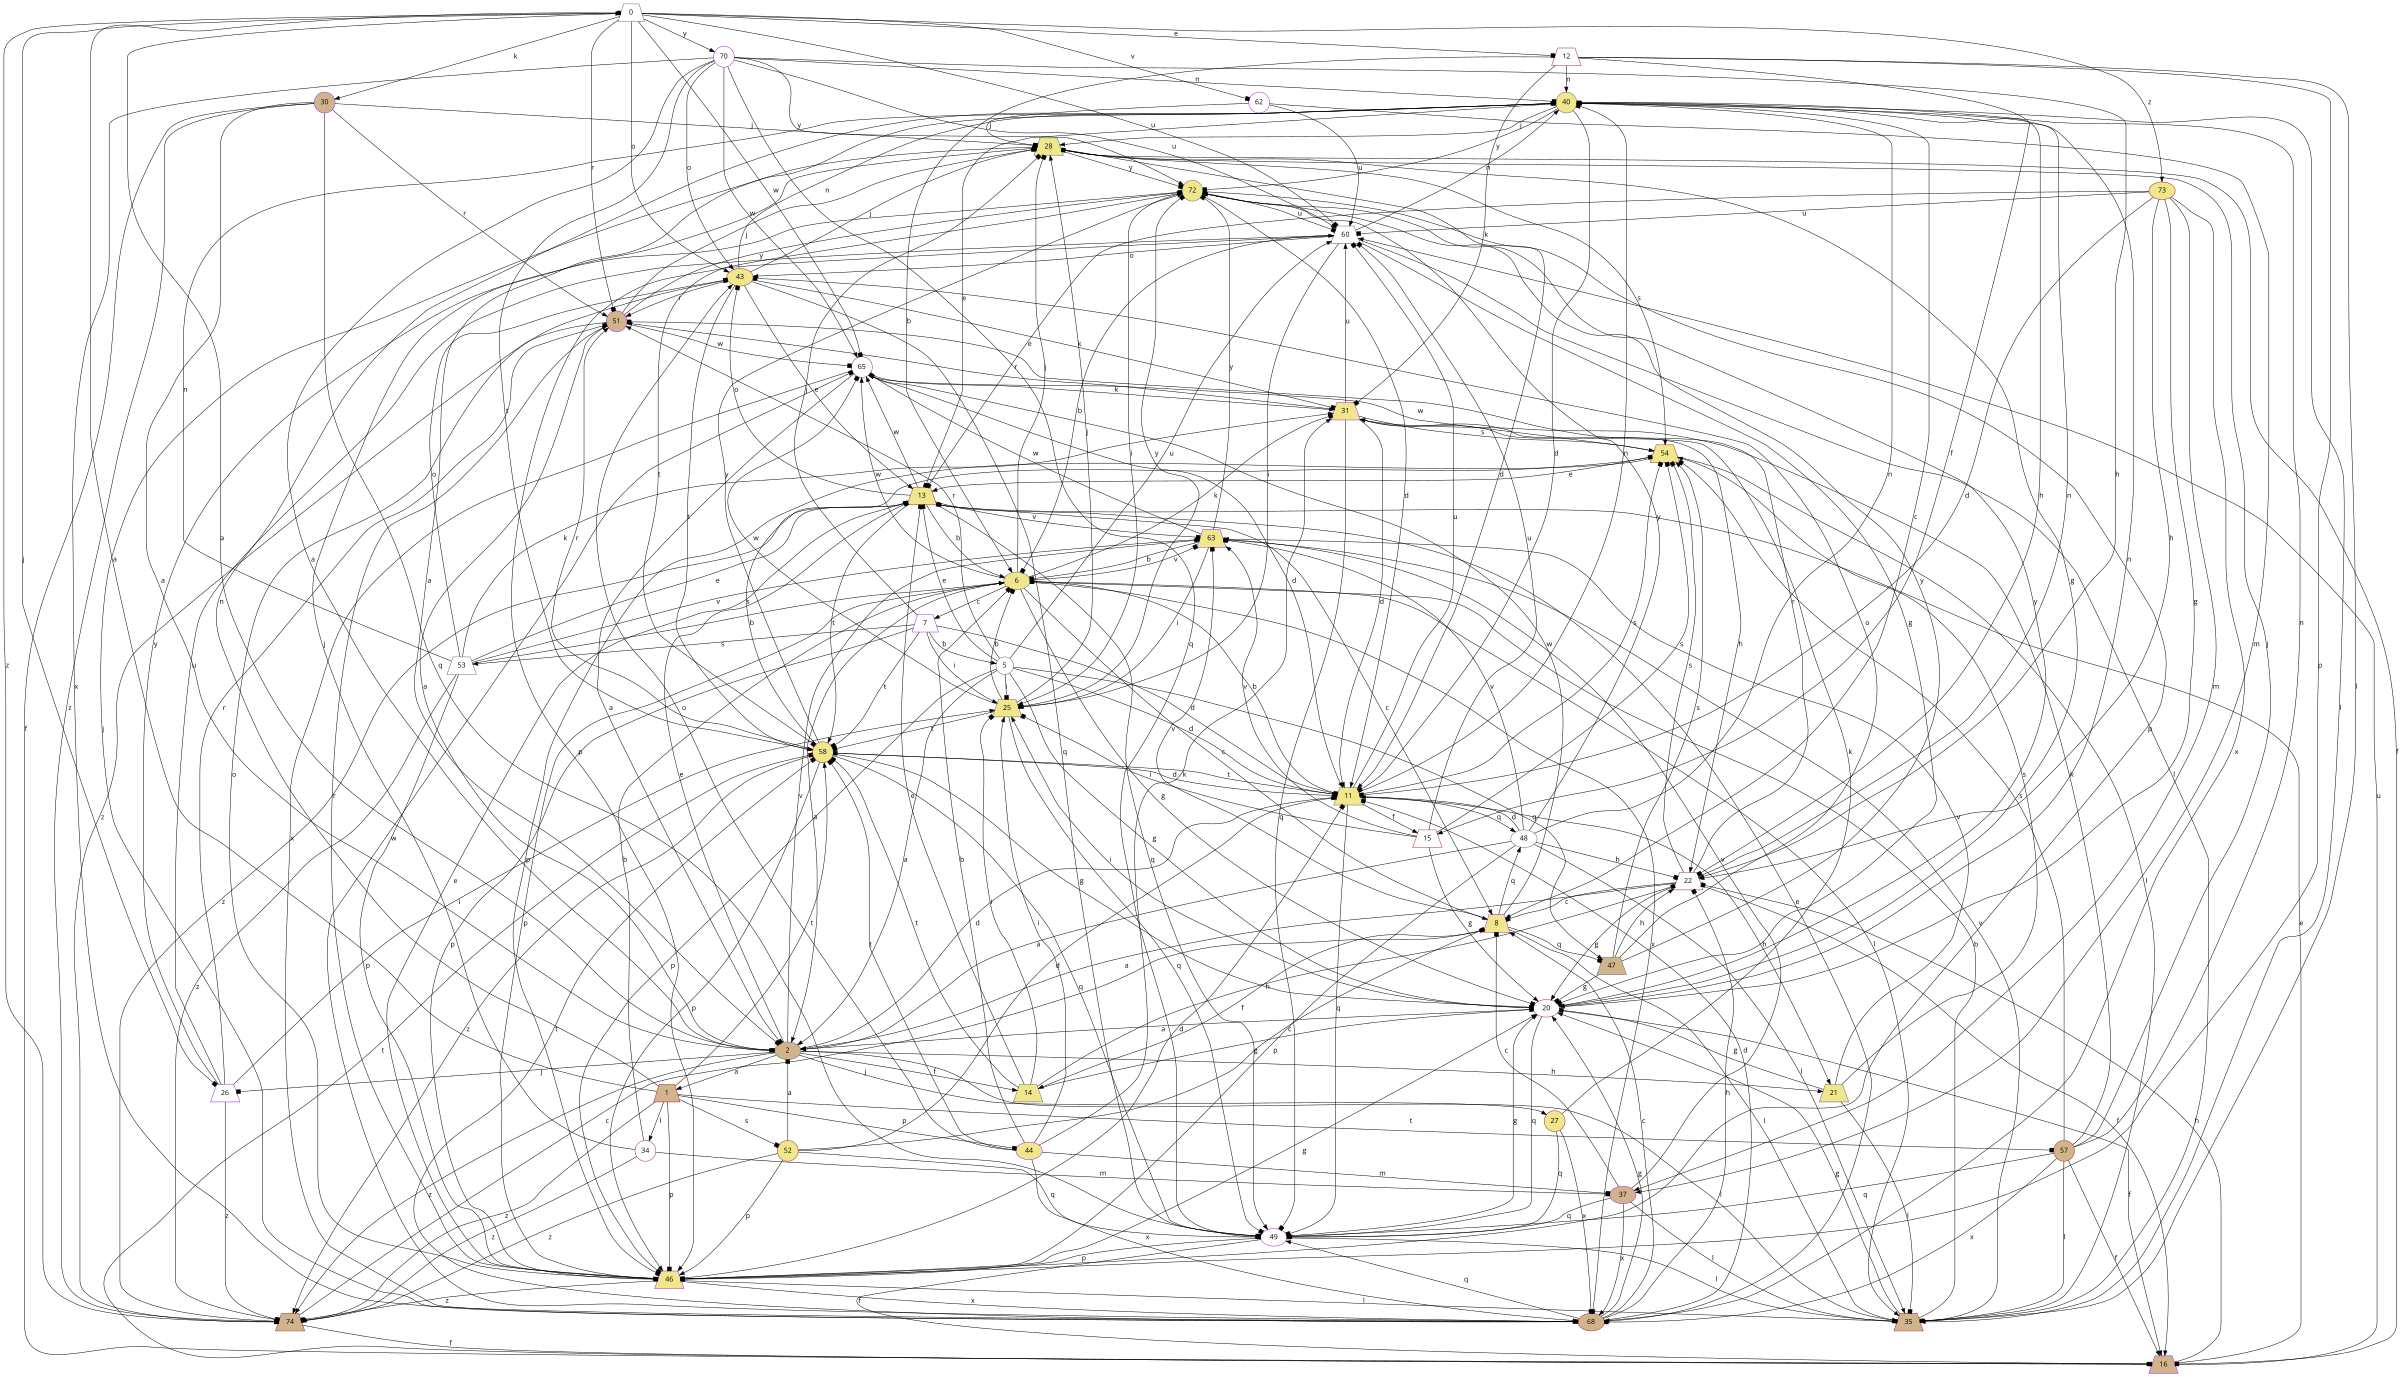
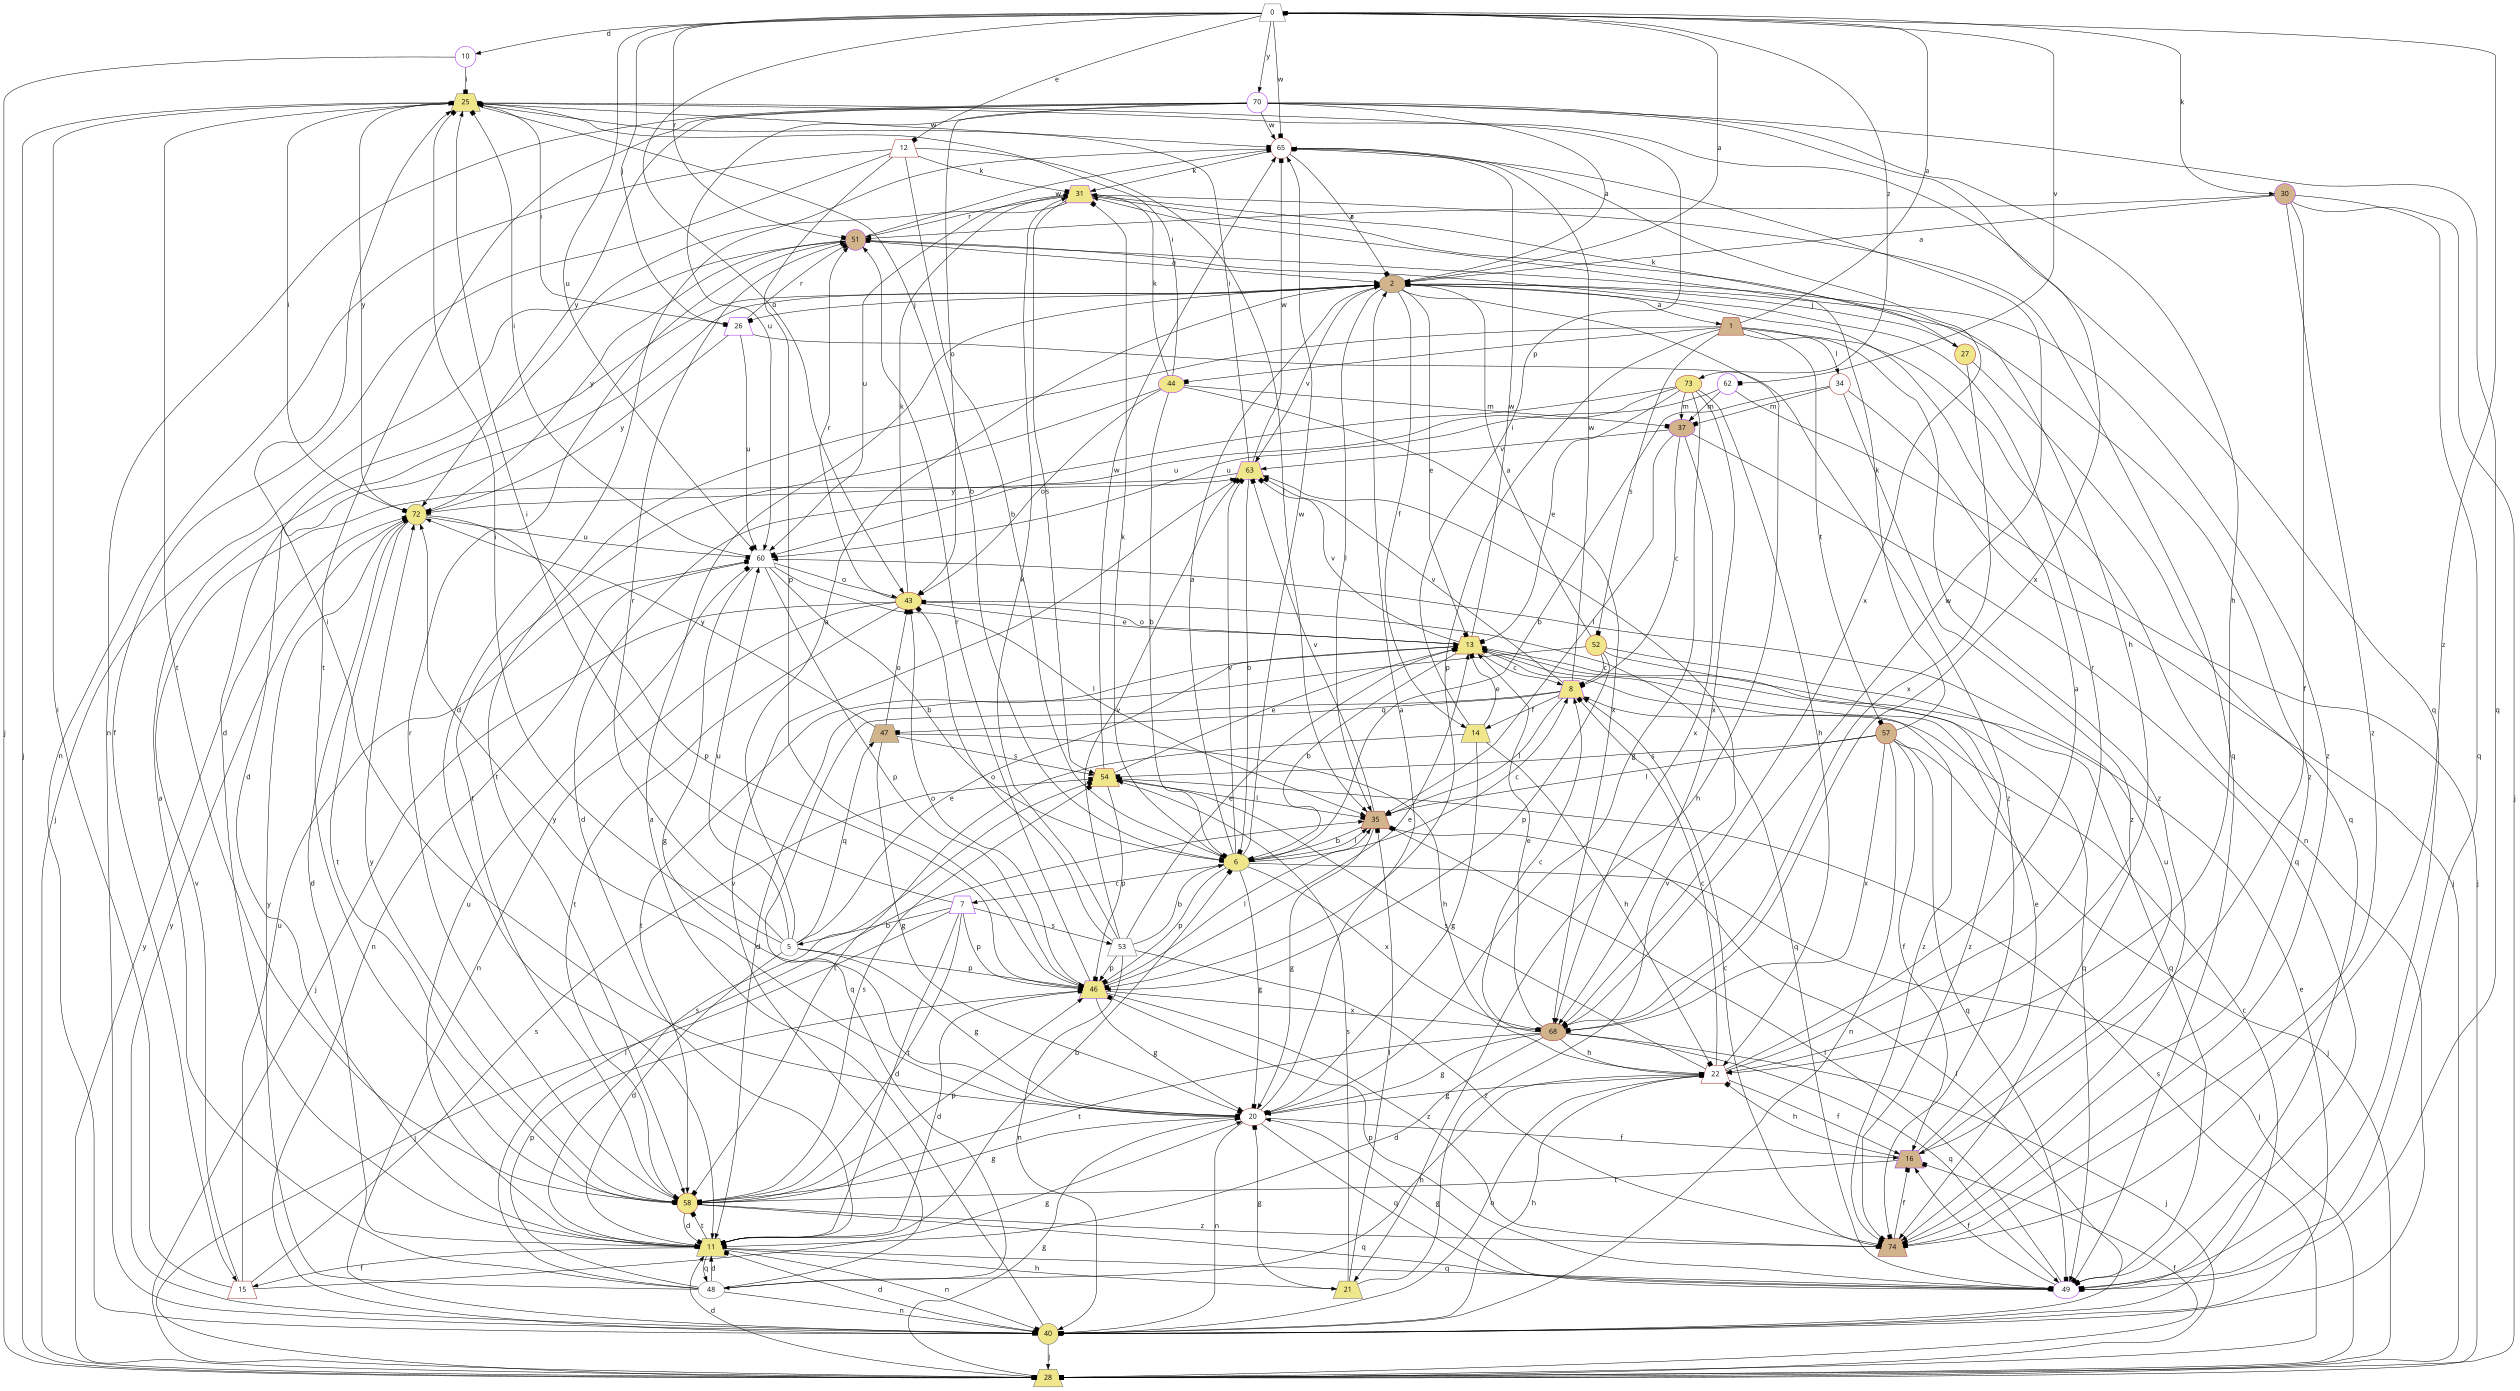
  strict digraph {
    fontname="Open Sans"
    node [color=brown fillcolor=khaki fontname="Open Sans" shape=trapezium style=filled]
    edge [arrowhead=normal fontname="Open Sans"]
    0 [color=gray40 fillcolor=white]
+   10 [color=purple fillcolor=white shape=circle]
    12 [fillcolor=white]
    26 [color=purple fillcolor=white]
    30 [color=purple fillcolor=tan shape=circle]
    43 [shape=ellipse]
    51 [color=purple fillcolor=tan shape=circle]
    60 [color=gray40 fillcolor=white]
    62 [color=purple fillcolor=white shape=circle]
    65 [fillcolor=white shape=circle]
    70 [color=purple fillcolor=white shape=circle]
    73 [shape=ellipse]
    74 [fillcolor=tan]
    25 [color=gray40]
    28 [color=gray40]
    40 [color=gray40 shape=circle]
    46 [color=purple]
    35 [fillcolor=tan]
    6 [color=gray40 shape=ellipse]
    31 [color=purple]
    15 [fillcolor=white]
    72 [color=gray40 shape=circle]
    2 [color=gray40 fillcolor=tan shape=ellipse]
    49 [color=purple fillcolor=white shape=ellipse]
    16 [color=purple fillcolor=tan]
    58 [shape=circle]
    13
    20 [fillcolor=white shape=ellipse]
    37 [color=purple fillcolor=tan shape=ellipse]
    11 [color=gray40]
    68 [fillcolor=tan shape=ellipse]
    22 [fillcolor=white]
    8 [color=purple]
    1 [fillcolor=tan]
    34 [fillcolor=white shape=circle]
    44 [color=purple shape=ellipse]
    52 [shape=circle]
    57 [fillcolor=tan shape=circle]
    54
    14 [color=gray40]
    21 [color=gray40]
    27 [shape=circle]
    63 [color=purple]
    48 [color=gray40 fillcolor=white shape=ellipse]
    5 [color=gray40 fillcolor=white shape=circle]
    47 [color=gray40 fillcolor=tan]
    7 [color=purple fillcolor=white]
    53 [color=gray40 fillcolor=white]
+   0 -> 10 [label=d]
    0 -> 12 [arrowhead=box label=e]
    0 -> 26 [arrowhead=box label=j]
    0 -> 30 [label=k]
    0 -> 43 [label=o]
    0 -> 51 [arrowhead=box label=r]
    0 -> 60 [arrowhead=box label=u]
    0 -> 62 [arrowhead=box label=v]
    0 -> 65 [arrowhead=box label=w]
    0 -> 70 [label=y]
    0 -> 73 [label=z]
    0 -> 74 [arrowhead=box label=z]
+   10 -> 25 [arrowhead=box label=i]
+   10 -> 28 [arrowhead=box label=j]
    12 -> 40 [label=n]
    12 -> 46 [arrowhead=box label=p]
    12 -> 35 [label=l]
    12 -> 6 [label=b]
    12 -> 31 [arrowhead=box label=k]
    12 -> 15 [label=f]
    26 -> 51 [arrowhead=box label=r]
    26 -> 60 [label=u]
    26 -> 74 [arrowhead=box label=z]
    26 -> 25 [label=i]
    26 -> 72 [arrowhead=box label=y]
    30 -> 51 [label=r]
    30 -> 74 [arrowhead=box label=z]
    30 -> 28 [arrowhead=box label=j]
    30 -> 2 [arrowhead=box label=a]
    30 -> 49 [label=q]
    30 -> 16 [label=f]
    43 -> 51 [label=r]
    43 -> 28 [arrowhead=box label=j]
    43 -> 40 [label=n]
    43 -> 31 [arrowhead=box label=k]
    43 -> 49 [arrowhead=box label=q]
    43 -> 58 [label=t]
    43 -> 13 [label=e]
    51 -> 65 [arrowhead=box label=w]
    51 -> 74 [arrowhead=box label=z]
    51 -> 28 [label=j]
    51 -> 72 [label=y]
    51 -> 2 [label=a]
    60 -> 43 [label=o]
    60 -> 25 [arrowhead=box label=i]
    60 -> 40 [label=n]
    60 -> 46 [label=p]
    60 -> 35 [label=l]
    60 -> 6 [arrowhead=box label=b]
    60 -> 20 [arrowhead=box label=g]
    62 -> 60 [label=u]
    62 -> 28 [arrowhead=box label=j]
    62 -> 37 [label=m]
    65 -> 31 [label=k]
    65 -> 2 [arrowhead=box label=a]
    65 -> 11 [label=d]
    65 -> 68 [label=x]
    70 -> 43 [label=o]
    70 -> 60 [label=u]
    70 -> 65 [label=w]
    70 -> 40 [arrowhead=box label=n]
    70 -> 72 [label=y]
    70 -> 2 [label=a]
    70 -> 49 [label=q]
    70 -> 58 [label=t]
    70 -> 68 [arrowhead=box label=x]
    70 -> 22 [label=h]
    73 -> 60 [arrowhead=box label=u]
    73 -> 13 [arrowhead=box label=e]
    73 -> 20 [label=g]
    73 -> 37 [label=m]
    73 -> 11 [arrowhead=box label=d]
    73 -> 68 [label=x]
    73 -> 22 [label=h]
    74 -> 16 [arrowhead=box label=f]
    74 -> 8 [label=c]
    25 -> 65 [arrowhead=box label=w]
    25 -> 28 [label=j]
    25 -> 6 [arrowhead=box label=b]
    25 -> 72 [arrowhead=box label=y]
    25 -> 49 [arrowhead=box label=q]
    25 -> 58 [arrowhead=box label=t]
    28 -> 72 [arrowhead=box label=y]
    28 -> 16 [arrowhead=box label=f]
    28 -> 20 [label=g]
    28 -> 11 [label=d]
    28 -> 54 [label=s]
    40 -> 28 [label=j]
    40 -> 35 [label=l]
    40 -> 72 [arrowhead=box label=y]
    40 -> 2 [arrowhead=box label=a]
    40 -> 13 [arrowhead=box label=e]
    40 -> 11 [arrowhead=box label=d]
    40 -> 22 [arrowhead=box label=h]
    40 -> 8 [label=c]
    46 -> 43 [arrowhead=box label=o]
    46 -> 51 [label=r]
    46 -> 74 [arrowhead=box label=z]
    46 -> 35 [label=l]
    46 -> 13 [label=e]
    46 -> 20 [label=g]
    46 -> 11 [arrowhead=box label=d]
    46 -> 68 [label=x]
    35 -> 6 [arrowhead=box label=b]
    35 -> 20 [label=g]
    35 -> 63 [arrowhead=box label=v]
    6 -> 65 [label=w]
    6 -> 28 [arrowhead=box label=j]
    6 -> 46 [arrowhead=box label=p]
    6 -> 35 [label=l]
    6 -> 31 [arrowhead=box label=k]
    6 -> 2 [label=a]
    6 -> 20 [arrowhead=box label=g]
    6 -> 68 [arrowhead=box label=x]
    6 -> 8 [label=c]
    6 -> 63 [arrowhead=box label=v]
    6 -> 7 [label=c]
    31 -> 51 [label=r]
    31 -> 60 [label=u]
    31 -> 49 [arrowhead=box label=q]
    31 -> 11 [label=d]
    31 -> 22 [label=h]
    31 -> 54 [label=s]
    15 -> 60 [arrowhead=box label=u]
    15 -> 25 [arrowhead=box label=i]
    15 -> 20 [label=g]
    15 -> 54 [arrowhead=box label=s]
    15 -> 63 [label=v]
    72 -> 60 [arrowhead=box label=u]
    72 -> 25 [label=i]
    72 -> 46 [arrowhead=box label=p]
    72 -> 58 [arrowhead=box label=t]
    72 -> 11 [label=d]
    2 -> 0 [label=a]
    2 -> 26 [arrowhead=box label=j]
    2 -> 74 [label=z]
    2 -> 35 [label=l]
    2 -> 13 [arrowhead=box label=e]
    2 -> 11 [arrowhead=box label=d]
    2 -> 1 [label=a]
    2 -> 14 [label=f]
    2 -> 21 [label=h]
    2 -> 27 [label=j]
    2 -> 63 [label=v]
    49 -> 46 [arrowhead=box label=p]
    49 -> 35 [arrowhead=box label=l]
    49 -> 16 [label=f]
    49 -> 20 [label=g]
    16 -> 60 [label=u]
    16 -> 58 [arrowhead=box label=t]
    16 -> 13 [arrowhead=box label=e]
    16 -> 22 [arrowhead=box label=h]
    58 -> 51 [label=r]
    58 -> 74 [label=z]
    58 -> 46 [label=p]
    58 -> 72 [label=y]
    58 -> 49 [arrowhead=box label=q]
    58 -> 20 [arrowhead=box label=g]
    58 -> 11 [arrowhead=box label=d]
    58 -> 54 [arrowhead=box label=s]
    13 -> 43 [arrowhead=box label=o]
    13 -> 65 [label=w]
    13 -> 74 [arrowhead=box label=z]
    13 -> 6 [label=b]
    13 -> 49 [label=q]
    13 -> 58 [label=t]
    13 -> 8 [label=c]
    13 -> 63 [arrowhead=box label=v]
    20 -> 25 [label=i]
    20 -> 40 [label=n]
    20 -> 72 [label=y]
    20 -> 2 [label=a]
    20 -> 49 [label=q]
    20 -> 16 [label=f]
    37 -> 35 [label=l]
    37 -> 49 [arrowhead=box label=q]
    37 -> 68 [label=x]
    37 -> 8 [arrowhead=box label=c]
    37 -> 63 [label=v]
    11 -> 60 [arrowhead=box label=u]
    11 -> 40 [arrowhead=box label=n]
    11 -> 6 [arrowhead=box label=b]
    11 -> 15 [label=f]
    11 -> 49 [arrowhead=box label=q]
    11 -> 58 [arrowhead=box label=t]
    11 -> 54 [arrowhead=box label=s]
    11 -> 21 [label=h]
    11 -> 48 [label=q]
    68 -> 65 [arrowhead=box label=w]
    68 -> 28 [arrowhead=box label=j]
    68 -> 49 [label=q]
    68 -> 58 [arrowhead=box label=t]
    68 -> 13 [label=e]
    68 -> 20 [label=g]
    68 -> 11 [arrowhead=box label=d]
    68 -> 22 [arrowhead=box label=h]
    68 -> 8 [label=c]
    22 -> 51 [arrowhead=box label=r]
    22 -> 40 [label=n]
    22 -> 2 [label=a]
    22 -> 16 [label=f]
    22 -> 20 [label=g]
    22 -> 8 [arrowhead=box label=c]
    22 -> 54 [arrowhead=box label=s]
    8 -> 65 [label=w]
    8 -> 35 [label=l]
    8 -> 14 [label=f]
    8 -> 63 [arrowhead=box label=v]
    8 -> 48 [label=q]
    8 -> 47 [arrowhead=box label=q]
    1 -> 0 [arrowhead=box label=a]
    1 -> 74 [label=z]
    1 -> 40 [arrowhead=box label=n]
    1 -> 46 [arrowhead=box label=p]
    1 -> 58 [label=t]
    1 -> 34 [label=l]
    1 -> 44 [arrowhead=box label=p]
    1 -> 52 [arrowhead=box label=s]
    1 -> 57 [arrowhead=box label=t]
    34 -> 74 [label=z]
    34 -> 28 [arrowhead=box label=j]
    34 -> 6 [label=b]
    34 -> 37 [arrowhead=box label=m]
    44 -> 43 [label=o]
    44 -> 25 [label=i]
    44 -> 6 [arrowhead=box label=b]
    44 -> 31 [label=k]
    44 -> 58 [arrowhead=box label=t]
    44 -> 37 [arrowhead=box label=m]
    44 -> 68 [label=x]
    52 -> 74 [arrowhead=box label=z]
    52 -> 46 [label=p]
    52 -> 2 [arrowhead=box label=a]
    52 -> 49 [arrowhead=box label=q]
    52 -> 11 [label=d]
    52 -> 8 [arrowhead=box label=c]
    57 -> 28 [arrowhead=box label=j]
    57 -> 40 [arrowhead=box label=n]
    57 -> 35 [label=l]
    57 -> 31 [label=k]
    57 -> 49 [arrowhead=box label=q]
    57 -> 16 [label=f]
    57 -> 68 [arrowhead=box label=x]
    57 -> 54 [arrowhead=box label=s]
    54 -> 65 [label=w]
    54 -> 46 [arrowhead=box label=p]
    54 -> 35 [arrowhead=box label=l]
    54 -> 13 [label=e]
    14 -> 25 [arrowhead=box label=i]
    14 -> 58 [arrowhead=box label=t]
    14 -> 13 [arrowhead=box label=e]
    14 -> 20 [arrowhead=box label=g]
    14 -> 22 [arrowhead=box label=h]
    21 -> 35 [arrowhead=box label=l]
    21 -> 20 [arrowhead=box label=g]
    21 -> 54 [label=s]
    21 -> 63 [label=v]
    27 -> 31 [label=k]
    27 -> 49 [arrowhead=box label=q]
    27 -> 68 [arrowhead=box label=x]
    63 -> 65 [arrowhead=box label=w]
    63 -> 25 [label=i]
    63 -> 6 [arrowhead=box label=b]
    63 -> 72 [arrowhead=box label=y]
    48 -> 40 [label=n]
    48 -> 46 [arrowhead=box label=p]
    48 -> 35 [label=l]
    48 -> 72 [arrowhead=box label=y]
    48 -> 2 [label=a]
    48 -> 11 [label=d]
    48 -> 22 [arrowhead=box label=h]
    48 -> 63 [arrowhead=box label=v]
    5 -> 51 [label=r]
    5 -> 60 [label=u]
    5 -> 25 [arrowhead=box label=i]
    5 -> 46 [arrowhead=box label=p]
    5 -> 2 [label=a]
    5 -> 13 [arrowhead=box label=e]
    5 -> 20 [arrowhead=box label=g]
    5 -> 11 [label=d]
    5 -> 47 [label=q]
    47 -> 43 [arrowhead=box label=o]
    47 -> 72 [label=y]
    47 -> 20 [arrowhead=box label=g]
    47 -> 22 [label=h]
    47 -> 54 [label=s]
    7 -> 25 [label=i]
    7 -> 28 [arrowhead=box label=j]
    7 -> 46 [arrowhead=box label=p]
    7 -> 58 [arrowhead=box label=t]
    7 -> 11 [arrowhead=box label=d]
    7 -> 5 [label=b]
    7 -> 53 [label=s]
    53 -> 43 [arrowhead=box label=o]
    53 -> 74 [arrowhead=box label=z]
    53 -> 40 [label=n]
    53 -> 46 [label=p]
    53 -> 6 [label=b]
    53 -> 31 [label=k]
    53 -> 13 [arrowhead=box label=e]
    53 -> 63 [arrowhead=box label=v]
  }
